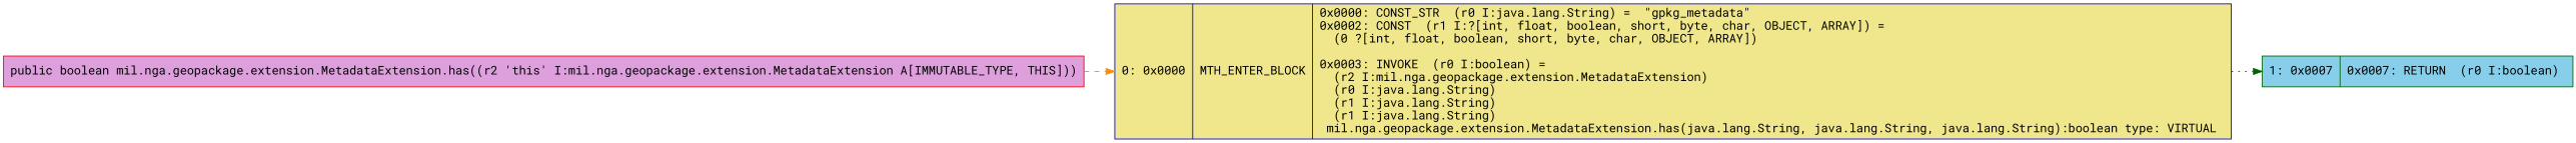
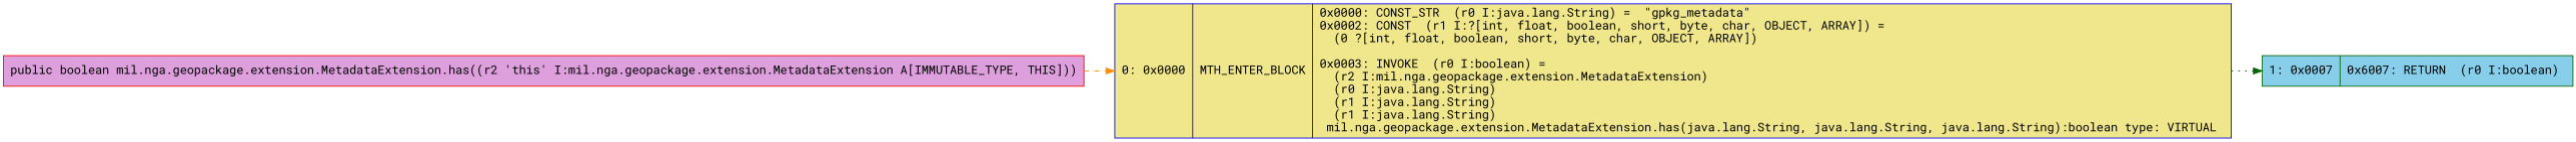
  digraph {
    rankdir=LR
    fontname="Roboto Mono"
    node [shape=record style=filled fontname="Roboto Mono"]
    edge [fontname="Roboto Mono"]
    n1 [label="{0\:\ 0x0000|MTH_ENTER_BLOCK\l|0x0000: CONST_STR  (r0 I:java.lang.String) =  \"gpkg_metadata\" \l0x0002: CONST  (r1 I:?[int, float, boolean, short, byte, char, OBJECT, ARRAY]) = \l  (0 ?[int, float, boolean, short, byte, char, OBJECT, ARRAY])\l \l0x0003: INVOKE  (r0 I:boolean) = \l  (r2 I:mil.nga.geopackage.extension.MetadataExtension)\l  (r0 I:java.lang.String)\l  (r1 I:java.lang.String)\l  (r1 I:java.lang.String)\l mil.nga.geopackage.extension.MetadataExtension.has(java.lang.String, java.lang.String, java.lang.String):boolean type: VIRTUAL \l}" fillcolor=khaki color=blue]
-   n2 [label="{1\:\ 0x0007|0x0007: RETURN  (r0 I:boolean) \l}" fillcolor=skyblue color=darkgreen]
+   n2 [label="{1\:\ 0x0007|0x6007: RETURN  (r0 I:boolean) \l}" fillcolor=skyblue color=darkgreen]
    n3 [label="{public boolean mil.nga.geopackage.extension.MetadataExtension.has((r2 'this' I:mil.nga.geopackage.extension.MetadataExtension A[IMMUTABLE_TYPE, THIS])) }" fillcolor=plum color=red]
    n1 -> n2 [color=darkgreen style=dotted]
    n3 -> n1 [color=darkorange style=dashed]
  }
